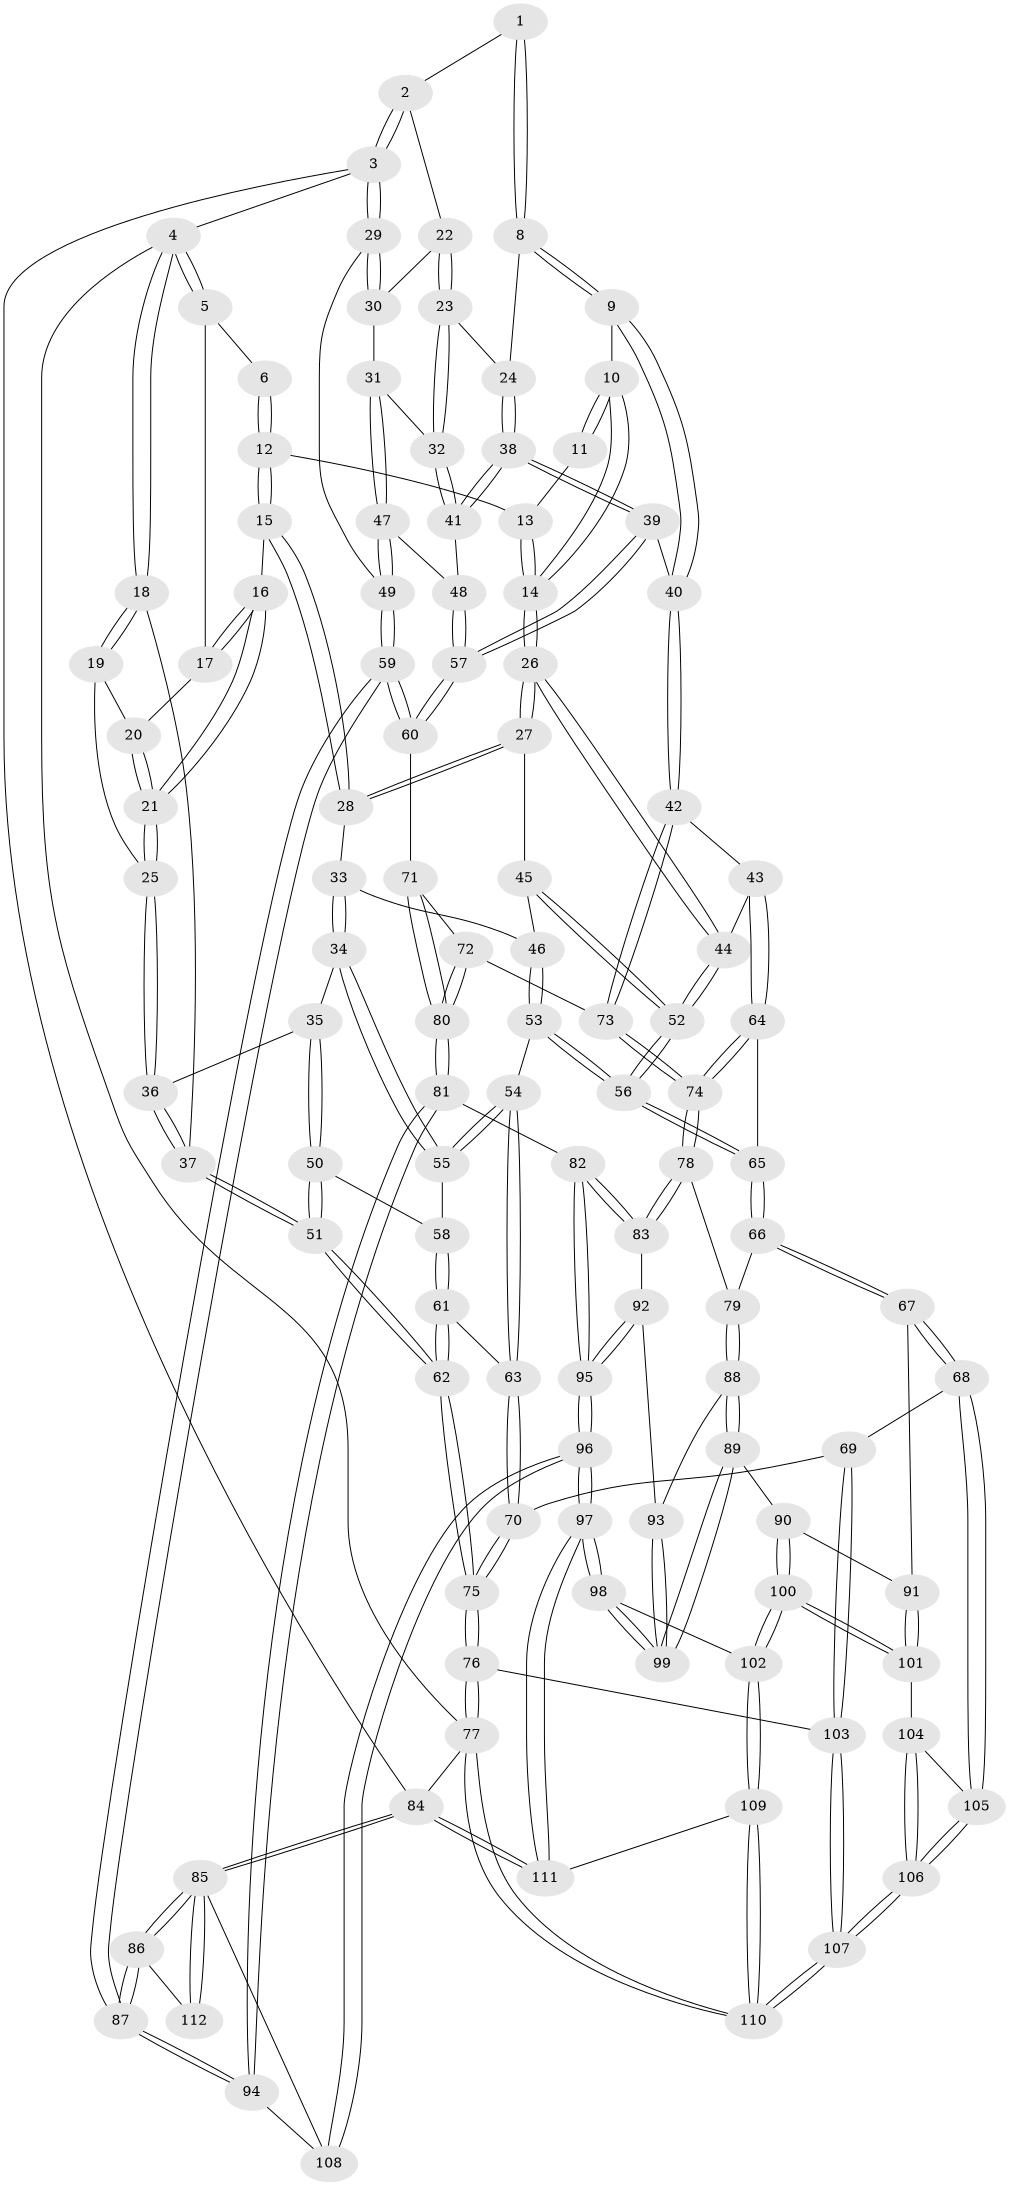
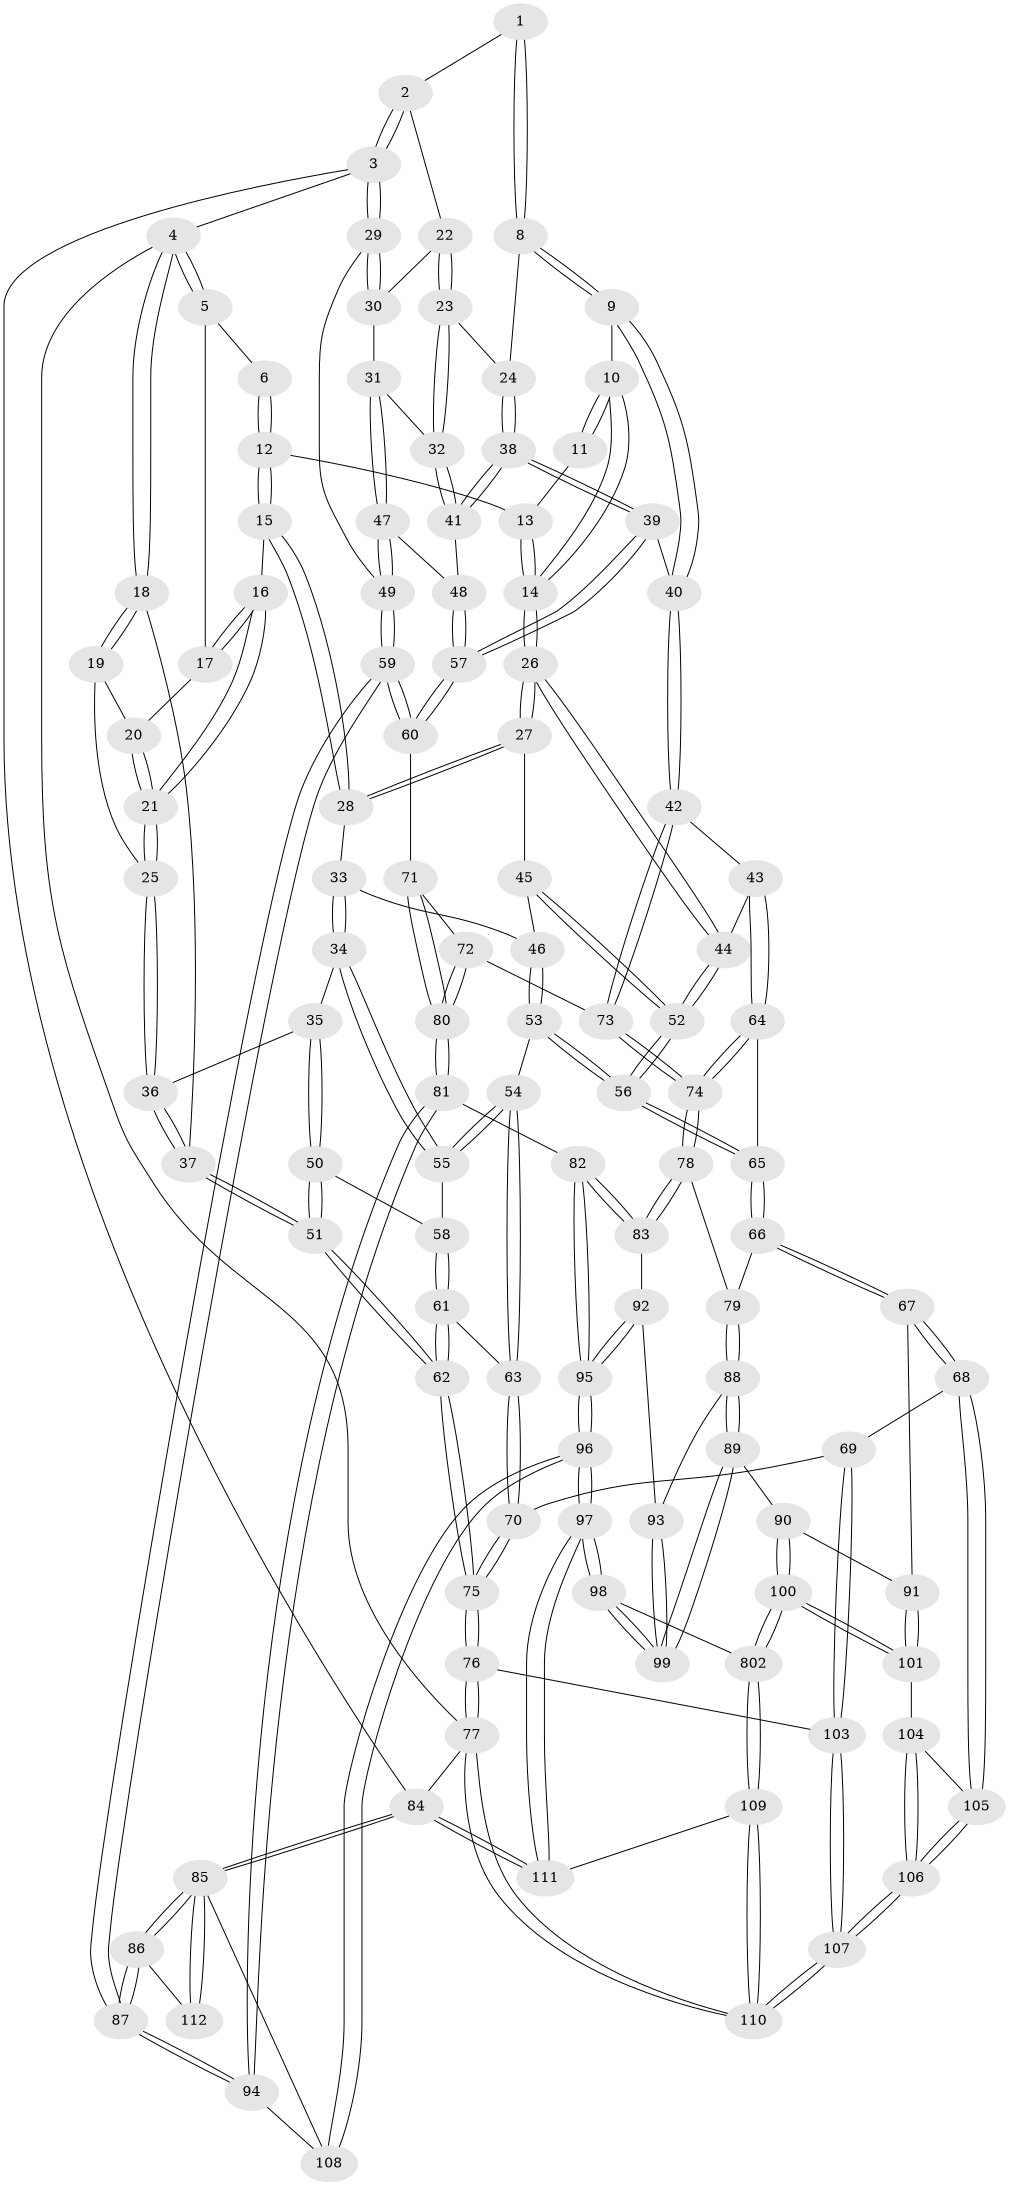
  graph {
    node [color=gray90 style=filled]
    1
    2
    8
    3
    22
    9
    24
    4
    29
    84
    23
    30
    5
    18
    77
    49
    85
    111
    6
    17
    19
    37
    110
    12
    20
    13
    15
    11
    10
    40
    38
    14
    42
    26
    16
    28
    27
    44
    21
    33
    25
    51
    36
    32
    31
    41
    39
    45
    52
    46
    34
    59
    47
    48
    35
    55
    53
    50
    58
    62
    57
    60
    43
    73
    64
    74
    65
    56
    54
    87
    61
    75
    63
    70
    66
    71
    94
    72
    80
    76
    78
    67
    79
    68
    91
    88
    69
    105
    101
    103
    106
    107
    81
    83
    92
    89
    93
    82
    95
    108
    96
    86
    112
    90
    99
    100
-   102
+   102 [label=802]
    104
    97
    98
    109
    1 -- 2
    1 -- 8
    1 -- 8
    2 -- 3
    2 -- 3
    2 -- 22
    8 -- 9
    8 -- 9
    8 -- 24
    3 -- 4
    3 -- 29
    3 -- 29
    3 -- 84
    22 -- 23
    22 -- 23
    22 -- 30
    9 -- 10
    9 -- 40
    9 -- 40
    24 -- 38
    24 -- 38
    4 -- 5
    4 -- 5
    4 -- 18
    4 -- 18
    4 -- 77
    29 -- 30
    29 -- 30
    29 -- 49
    84 -- 85
    84 -- 85
    84 -- 111
    84 -- 111
    23 -- 24
    23 -- 32
    23 -- 32
    30 -- 31
    5 -- 6
    5 -- 17
    18 -- 19
    18 -- 19
    18 -- 37
    77 -- 84
    77 -- 110
    77 -- 110
    49 -- 59
    49 -- 59
    85 -- 86
    85 -- 86
    85 -- 112
    85 -- 112
    6 -- 12
    6 -- 12
    17 -- 20
    19 -- 20
    19 -- 25
    37 -- 51
    37 -- 51
    12 -- 13
    12 -- 15
    12 -- 15
    20 -- 21
    20 -- 21
    13 -- 14
    13 -- 14
    15 -- 16
    15 -- 28
    15 -- 28
    11 -- 13
    10 -- 11
    10 -- 11
    10 -- 14
    10 -- 14
    40 -- 42
    40 -- 42
    38 -- 41
    38 -- 41
    38 -- 39
    38 -- 39
    14 -- 26
    14 -- 26
    42 -- 43
    42 -- 73
    42 -- 73
    26 -- 27
    26 -- 27
    26 -- 44
    26 -- 44
    16 -- 17
    16 -- 17
    16 -- 21
    16 -- 21
    28 -- 33
    27 -- 28
    27 -- 28
    27 -- 45
    44 -- 52
    44 -- 52
    21 -- 25
    21 -- 25
    33 -- 46
    33 -- 34
    33 -- 34
    25 -- 36
    25 -- 36
    51 -- 62
    51 -- 62
    36 -- 37
    36 -- 37
    32 -- 41
    32 -- 41
    31 -- 32
    31 -- 47
    31 -- 47
    41 -- 48
    39 -- 40
    39 -- 57
    39 -- 57
    45 -- 52
    45 -- 52
    45 -- 46
    52 -- 56
    52 -- 56
    46 -- 53
    46 -- 53
    34 -- 35
    34 -- 55
    34 -- 55
    59 -- 60
    59 -- 60
    59 -- 87
    59 -- 87
    47 -- 49
    47 -- 49
    47 -- 48
    48 -- 57
    48 -- 57
    35 -- 36
    35 -- 50
    35 -- 50
    55 -- 58
    53 -- 56
    53 -- 56
    53 -- 54
    50 -- 51
    50 -- 51
    50 -- 58
    58 -- 61
    58 -- 61
    62 -- 75
    62 -- 75
    57 -- 60
    57 -- 60
    60 -- 71
    43 -- 44
    43 -- 64
    43 -- 64
    73 -- 74
    73 -- 74
    64 -- 74
    64 -- 74
    64 -- 65
    74 -- 78
    74 -- 78
    65 -- 66
    65 -- 66
    56 -- 65
    56 -- 65
    54 -- 55
    54 -- 55
    54 -- 63
    54 -- 63
    87 -- 94
    87 -- 94
    61 -- 62
    61 -- 62
    61 -- 63
    75 -- 76
    75 -- 76
    63 -- 70
    63 -- 70
    70 -- 75
    70 -- 75
    66 -- 67
    66 -- 67
    66 -- 79
    71 -- 72
    71 -- 80
    71 -- 80
    94 -- 108
    72 -- 73
    72 -- 80
    72 -- 80
    80 -- 81
    80 -- 81
    76 -- 77
    76 -- 77
    76 -- 103
    78 -- 79
    78 -- 83
    78 -- 83
    67 -- 68
    67 -- 68
    67 -- 91
    79 -- 88
    79 -- 88
    68 -- 69
    68 -- 105
    68 -- 105
    91 -- 101
    91 -- 101
    88 -- 89
    88 -- 89
    88 -- 93
    69 -- 70
    69 -- 103
    69 -- 103
    105 -- 106
    105 -- 106
    101 -- 104
    103 -- 107
    103 -- 107
    106 -- 107
    106 -- 107
    107 -- 110
    107 -- 110
    81 -- 94
    81 -- 94
    81 -- 82
    83 -- 92
    92 -- 93
    92 -- 95
    92 -- 95
    89 -- 90
    89 -- 99
    89 -- 99
    93 -- 99
    93 -- 99
    82 -- 83
    82 -- 83
    82 -- 95
    82 -- 95
    95 -- 96
    95 -- 96
    108 -- 85
    96 -- 108
    96 -- 108
    96 -- 97
    96 -- 97
    86 -- 87
    86 -- 87
    86 -- 112
    90 -- 91
    90 -- 100
    90 -- 100
    100 -- 101
    100 -- 101
    100 -- 102
    100 -- 102
    102 -- 109
    102 -- 109
    104 -- 105
    104 -- 106
    104 -- 106
    97 -- 111
    97 -- 111
    97 -- 98
    97 -- 98
    98 -- 99
    98 -- 99
    98 -- 102
    109 -- 111
    109 -- 110
    109 -- 110
  }
